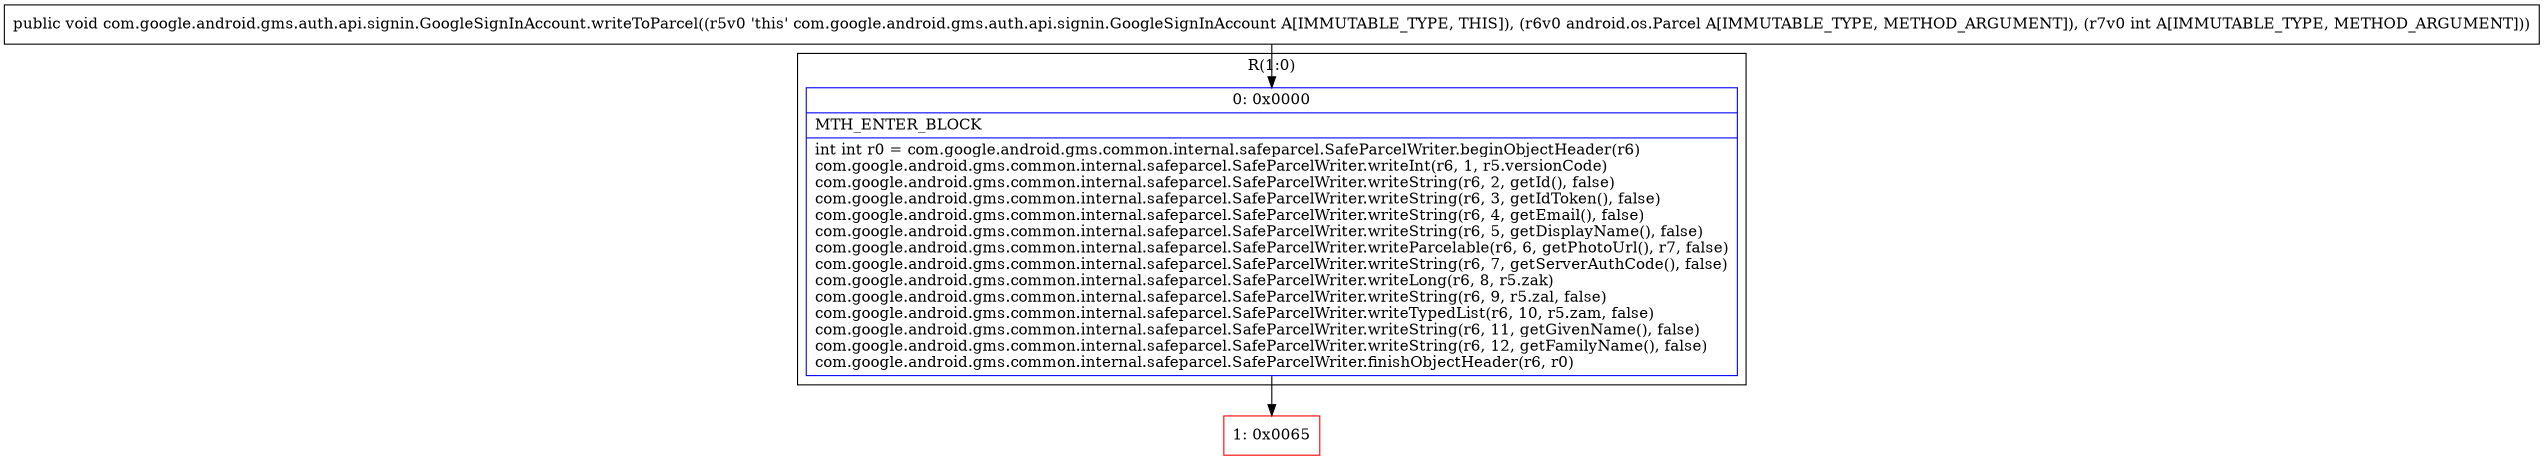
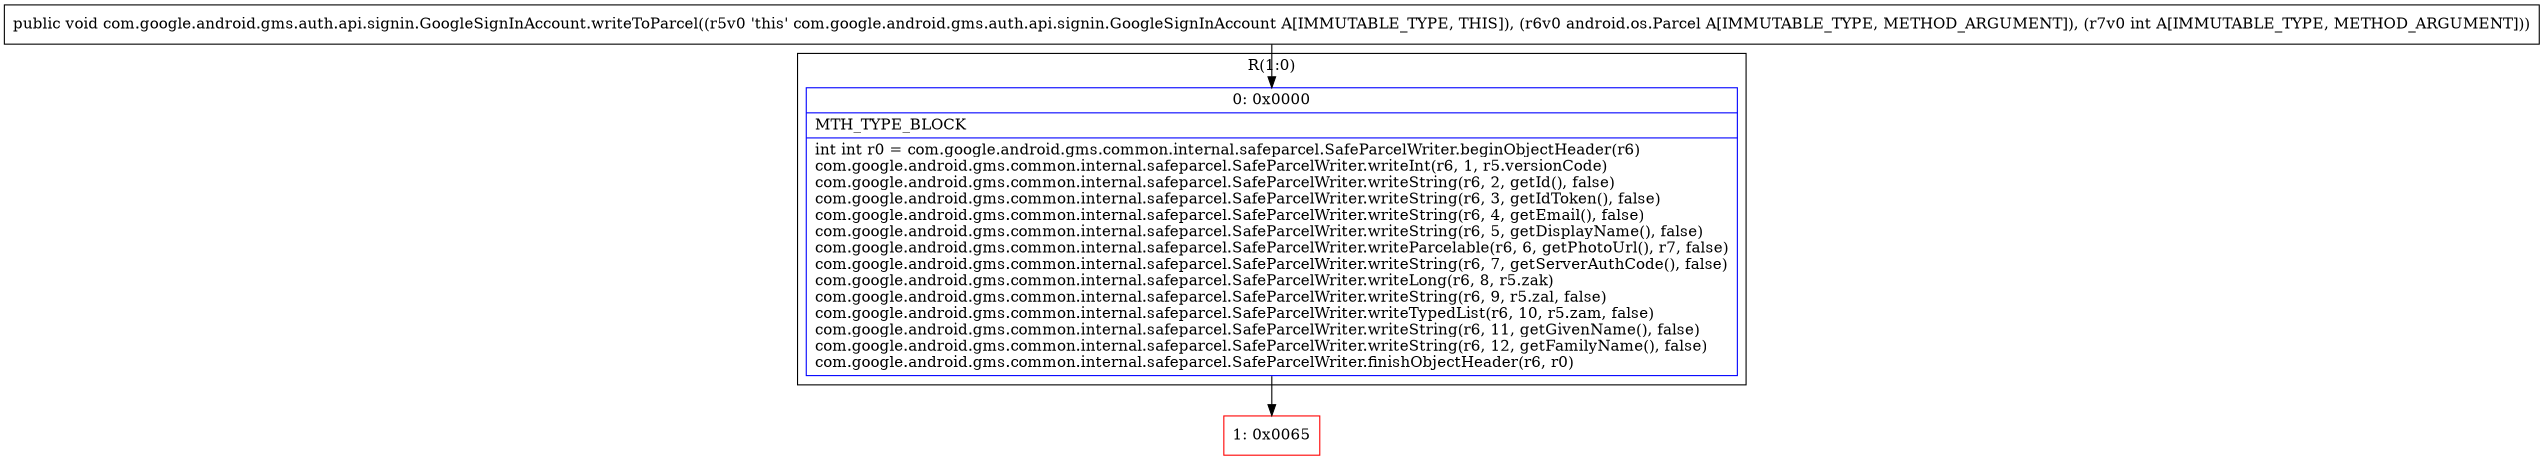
  digraph {
    node [shape=record]
-   n1 [color=blue label="{0\:\ 0x0000|MTH_ENTER_BLOCK\l|int int r0 = com.google.android.gms.common.internal.safeparcel.SafeParcelWriter.beginObjectHeader(r6)\lcom.google.android.gms.common.internal.safeparcel.SafeParcelWriter.writeInt(r6, 1, r5.versionCode)\lcom.google.android.gms.common.internal.safeparcel.SafeParcelWriter.writeString(r6, 2, getId(), false)\lcom.google.android.gms.common.internal.safeparcel.SafeParcelWriter.writeString(r6, 3, getIdToken(), false)\lcom.google.android.gms.common.internal.safeparcel.SafeParcelWriter.writeString(r6, 4, getEmail(), false)\lcom.google.android.gms.common.internal.safeparcel.SafeParcelWriter.writeString(r6, 5, getDisplayName(), false)\lcom.google.android.gms.common.internal.safeparcel.SafeParcelWriter.writeParcelable(r6, 6, getPhotoUrl(), r7, false)\lcom.google.android.gms.common.internal.safeparcel.SafeParcelWriter.writeString(r6, 7, getServerAuthCode(), false)\lcom.google.android.gms.common.internal.safeparcel.SafeParcelWriter.writeLong(r6, 8, r5.zak)\lcom.google.android.gms.common.internal.safeparcel.SafeParcelWriter.writeString(r6, 9, r5.zal, false)\lcom.google.android.gms.common.internal.safeparcel.SafeParcelWriter.writeTypedList(r6, 10, r5.zam, false)\lcom.google.android.gms.common.internal.safeparcel.SafeParcelWriter.writeString(r6, 11, getGivenName(), false)\lcom.google.android.gms.common.internal.safeparcel.SafeParcelWriter.writeString(r6, 12, getFamilyName(), false)\lcom.google.android.gms.common.internal.safeparcel.SafeParcelWriter.finishObjectHeader(r6, r0)\l}"]
+   n1 [color=blue label="{0\:\ 0x0000|MTH_TYPE_BLOCK\l|int int r0 = com.google.android.gms.common.internal.safeparcel.SafeParcelWriter.beginObjectHeader(r6)\lcom.google.android.gms.common.internal.safeparcel.SafeParcelWriter.writeInt(r6, 1, r5.versionCode)\lcom.google.android.gms.common.internal.safeparcel.SafeParcelWriter.writeString(r6, 2, getId(), false)\lcom.google.android.gms.common.internal.safeparcel.SafeParcelWriter.writeString(r6, 3, getIdToken(), false)\lcom.google.android.gms.common.internal.safeparcel.SafeParcelWriter.writeString(r6, 4, getEmail(), false)\lcom.google.android.gms.common.internal.safeparcel.SafeParcelWriter.writeString(r6, 5, getDisplayName(), false)\lcom.google.android.gms.common.internal.safeparcel.SafeParcelWriter.writeParcelable(r6, 6, getPhotoUrl(), r7, false)\lcom.google.android.gms.common.internal.safeparcel.SafeParcelWriter.writeString(r6, 7, getServerAuthCode(), false)\lcom.google.android.gms.common.internal.safeparcel.SafeParcelWriter.writeLong(r6, 8, r5.zak)\lcom.google.android.gms.common.internal.safeparcel.SafeParcelWriter.writeString(r6, 9, r5.zal, false)\lcom.google.android.gms.common.internal.safeparcel.SafeParcelWriter.writeTypedList(r6, 10, r5.zam, false)\lcom.google.android.gms.common.internal.safeparcel.SafeParcelWriter.writeString(r6, 11, getGivenName(), false)\lcom.google.android.gms.common.internal.safeparcel.SafeParcelWriter.writeString(r6, 12, getFamilyName(), false)\lcom.google.android.gms.common.internal.safeparcel.SafeParcelWriter.finishObjectHeader(r6, r0)\l}"]
    n2 [color=red label="{1\:\ 0x0065}"]
    n3 [label="{public void com.google.android.gms.auth.api.signin.GoogleSignInAccount.writeToParcel((r5v0 'this' com.google.android.gms.auth.api.signin.GoogleSignInAccount A[IMMUTABLE_TYPE, THIS]), (r6v0 android.os.Parcel A[IMMUTABLE_TYPE, METHOD_ARGUMENT]), (r7v0 int A[IMMUTABLE_TYPE, METHOD_ARGUMENT])) }"]
    subgraph cluster_1 {
      label="R(1:0)"
      n1
    }
    n1 -> n2
    n3 -> n1
  }
